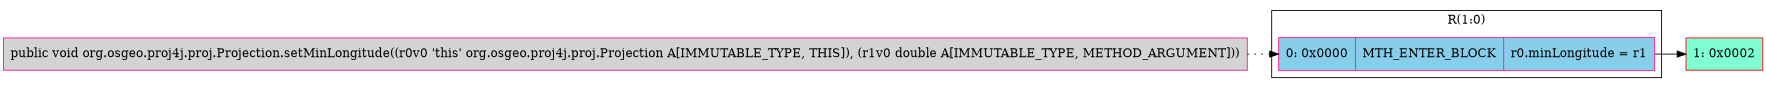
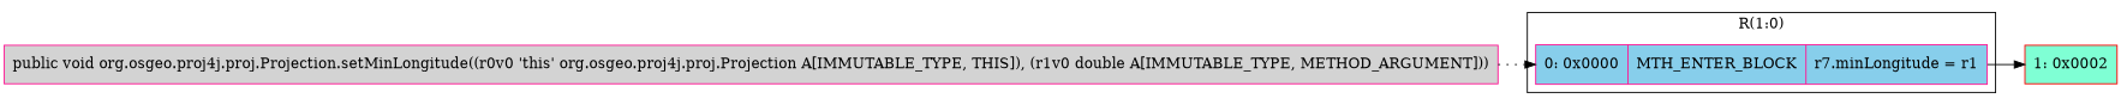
  digraph {
    rankdir=LR
    node [color=deeppink shape=record style=filled]
-   n1 [label="{0\:\ 0x0000|MTH_ENTER_BLOCK\l|r0.minLongitude = r1\l}" fillcolor=skyblue]
+   n1 [label="{0\:\ 0x0000|MTH_ENTER_BLOCK\l|r7.minLongitude = r1\l}" fillcolor=skyblue]
    n2 [color=red label="{1\:\ 0x0002}" fillcolor=aquamarine]
    n3 [label="{public void org.osgeo.proj4j.proj.Projection.setMinLongitude((r0v0 'this' org.osgeo.proj4j.proj.Projection A[IMMUTABLE_TYPE, THIS]), (r1v0 double A[IMMUTABLE_TYPE, METHOD_ARGUMENT])) }" fillcolor=lightgrey]
    subgraph cluster_1 {
      label="R(1:0)"
      n1
    }
    n1 -> n2 [style=solid]
    n3 -> n1 [style=dotted]
  }
